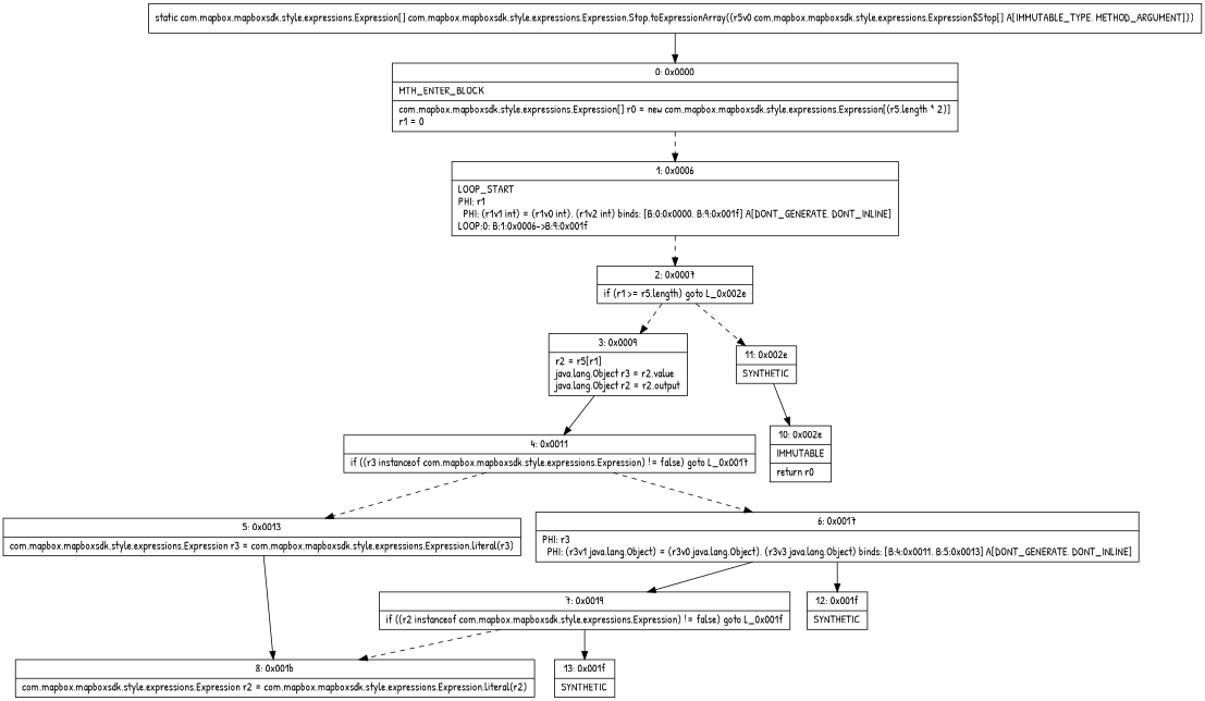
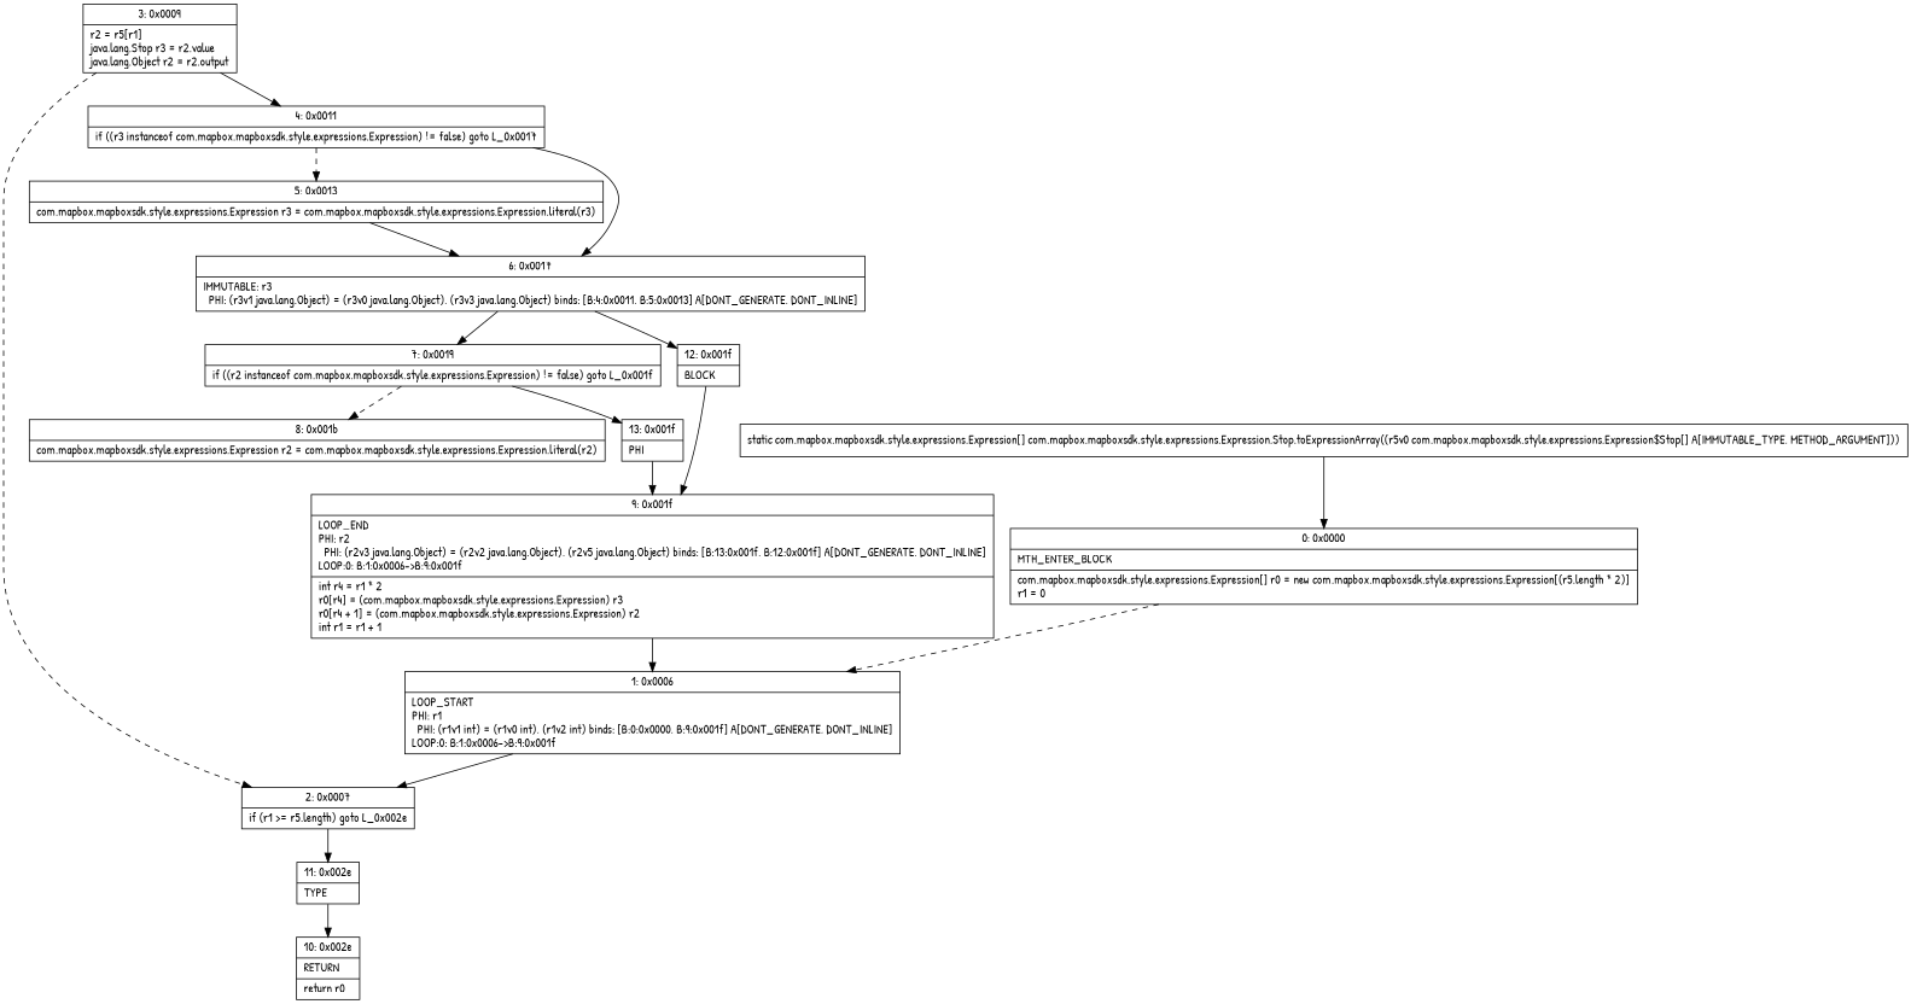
  digraph {
    fontname="Patrick Hand"
    node [fontname="Patrick Hand" shape=record]
    edge [fontname="Patrick Hand"]
    n1 [label="{0\:\ 0x0000|MTH_ENTER_BLOCK\l|com.mapbox.mapboxsdk.style.expressions.Expression[] r0 = new com.mapbox.mapboxsdk.style.expressions.Expression[(r5.length * 2)]\lr1 = 0\l}"]
    n2 [label="{1\:\ 0x0006|LOOP_START\lPHI: r1 \l  PHI: (r1v1 int) = (r1v0 int), (r1v2 int) binds: [B:0:0x0000, B:9:0x001f] A[DONT_GENERATE, DONT_INLINE]\lLOOP:0: B:1:0x0006\-\>B:9:0x001f\l}"]
    n3 [label="{2\:\ 0x0007|if (r1 \>= r5.length) goto L_0x002e\l}"]
-   n4 [label="{3\:\ 0x0009|r2 = r5[r1]\ljava.lang.Object r3 = r2.value\ljava.lang.Object r2 = r2.output\l}"]
-   n5 [label="{11\:\ 0x002e|SYNTHETIC\l}"]
+   n4 [label="{3\:\ 0x0009|r2 = r5[r1]\ljava.lang.Stop r3 = r2.value\ljava.lang.Object r2 = r2.output\l}"]
+   n5 [label="{11\:\ 0x002e|TYPE\l}"]
    n6 [label="{4\:\ 0x0011|if ((r3 instanceof com.mapbox.mapboxsdk.style.expressions.Expression) != false) goto L_0x0017\l}"]
-   n7 [label="{10\:\ 0x002e|IMMUTABLE\l|return r0\l}"]
+   n7 [label="{10\:\ 0x002e|RETURN\l|return r0\l}"]
    n8 [label="{5\:\ 0x0013|com.mapbox.mapboxsdk.style.expressions.Expression r3 = com.mapbox.mapboxsdk.style.expressions.Expression.literal(r3)\l}"]
-   n9 [label="{6\:\ 0x0017|PHI: r3 \l  PHI: (r3v1 java.lang.Object) = (r3v0 java.lang.Object), (r3v3 java.lang.Object) binds: [B:4:0x0011, B:5:0x0013] A[DONT_GENERATE, DONT_INLINE]\l}"]
+   n9 [label="{6\:\ 0x0017|IMMUTABLE: r3 \l  PHI: (r3v1 java.lang.Object) = (r3v0 java.lang.Object), (r3v3 java.lang.Object) binds: [B:4:0x0011, B:5:0x0013] A[DONT_GENERATE, DONT_INLINE]\l}"]
    n10 [label="{7\:\ 0x0019|if ((r2 instanceof com.mapbox.mapboxsdk.style.expressions.Expression) != false) goto L_0x001f\l}"]
-   n11 [label="{12\:\ 0x001f|SYNTHETIC\l}"]
+   n11 [label="{12\:\ 0x001f|BLOCK\l}"]
    n12 [label="{8\:\ 0x001b|com.mapbox.mapboxsdk.style.expressions.Expression r2 = com.mapbox.mapboxsdk.style.expressions.Expression.literal(r2)\l}"]
-   n13 [label="{13\:\ 0x001f|SYNTHETIC\l}"]
+   n13 [label="{13\:\ 0x001f|PHI\l}"]
+   n14 [label="{9\:\ 0x001f|LOOP_END\lPHI: r2 \l  PHI: (r2v3 java.lang.Object) = (r2v2 java.lang.Object), (r2v5 java.lang.Object) binds: [B:13:0x001f, B:12:0x001f] A[DONT_GENERATE, DONT_INLINE]\lLOOP:0: B:1:0x0006\-\>B:9:0x001f\l|int r4 = r1 * 2\lr0[r4] = (com.mapbox.mapboxsdk.style.expressions.Expression) r3\lr0[r4 + 1] = (com.mapbox.mapboxsdk.style.expressions.Expression) r2\lint r1 = r1 + 1\l}"]
    n15 [label="{static com.mapbox.mapboxsdk.style.expressions.Expression[] com.mapbox.mapboxsdk.style.expressions.Expression.Stop.toExpressionArray((r5v0 com.mapbox.mapboxsdk.style.expressions.Expression$Stop[] A[IMMUTABLE_TYPE, METHOD_ARGUMENT])) }"]
    n1 -> n2 [style=dashed]
-   n2 -> n3 [style=dashed]
-   n3 -> n4 [style=dashed]
-   n3 -> n5 [style=dashed]
+   n2 -> n3
+   n4 -> n3 [style=dashed]
+   n3 -> n5
    n4 -> n6
    n5 -> n7
    n6 -> n8 [style=dashed]
-   n6 -> n9 [style=dashed]
-   n8 -> n12
+   n6 -> n9
+   n8 -> n9
    n9 -> n10
    n9 -> n11
    n10 -> n12 [style=dashed]
    n10 -> n13
+   n11 -> n14
+   n13 -> n14
+   n14 -> n2
    n15 -> n1
  }
